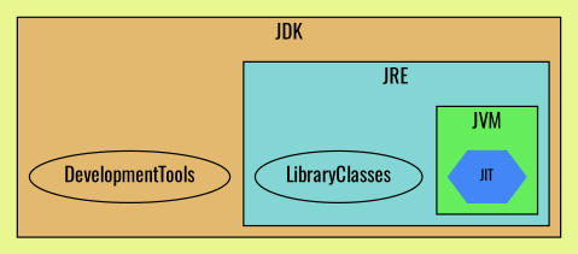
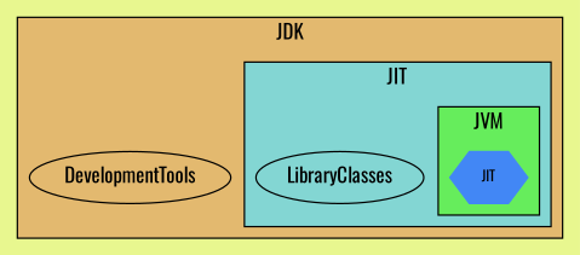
  digraph {
    bgcolor="#e8f78f"
    fontname=Oswald
    node [fontname=Oswald]
    n1 [color="#4287f5" fontsize=10 label=JIT shape=hexagon style=filled]
    LibraryClasses
    DevelopmentTools
    subgraph cluster_1 {
      fillcolor="#e3b96f"
      label=JDK
      style=filled
      DevelopmentTools
      subgraph cluster_2 {
        fillcolor="#83d6d3"
-       label=JRE
+       label=JIT
        style=filled
        LibraryClasses
        subgraph cluster_3 {
          fillcolor="#66ed5c"
          label=JVM
          style=filled
          n1
        }
      }
    }
  }
